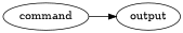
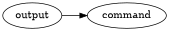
  digraph {
    rankdir=LR
    command
    output
-   command -> output
+   output -> command
  }
